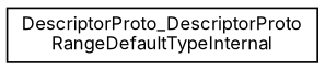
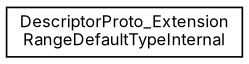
  digraph {
    rankdir=LR
    fontname=Inter
-   n1 [color=black fillcolor=white fontname=Inter fontsize=10 height=0.2 label="DescriptorProto_DescriptorProto\lRangeDefaultTypeInternal" shape=record style=filled width=0.4]
+   n1 [color=black fillcolor=white fontname=Inter fontsize=10 height=0.2 label="DescriptorProto_Extension\lRangeDefaultTypeInternal" shape=record style=filled width=0.4]
  }
